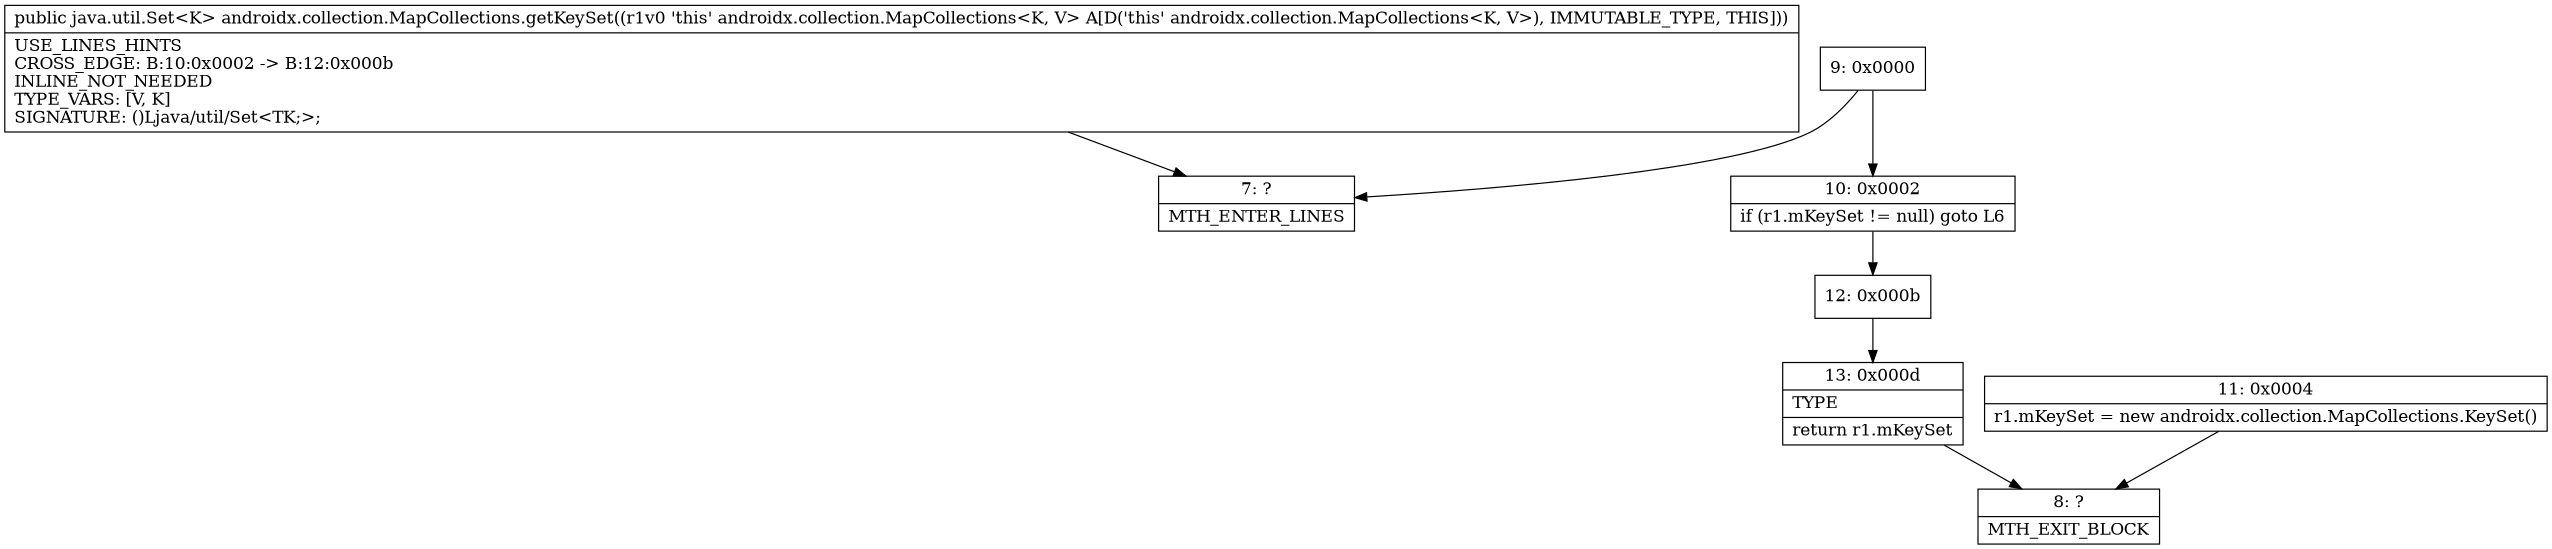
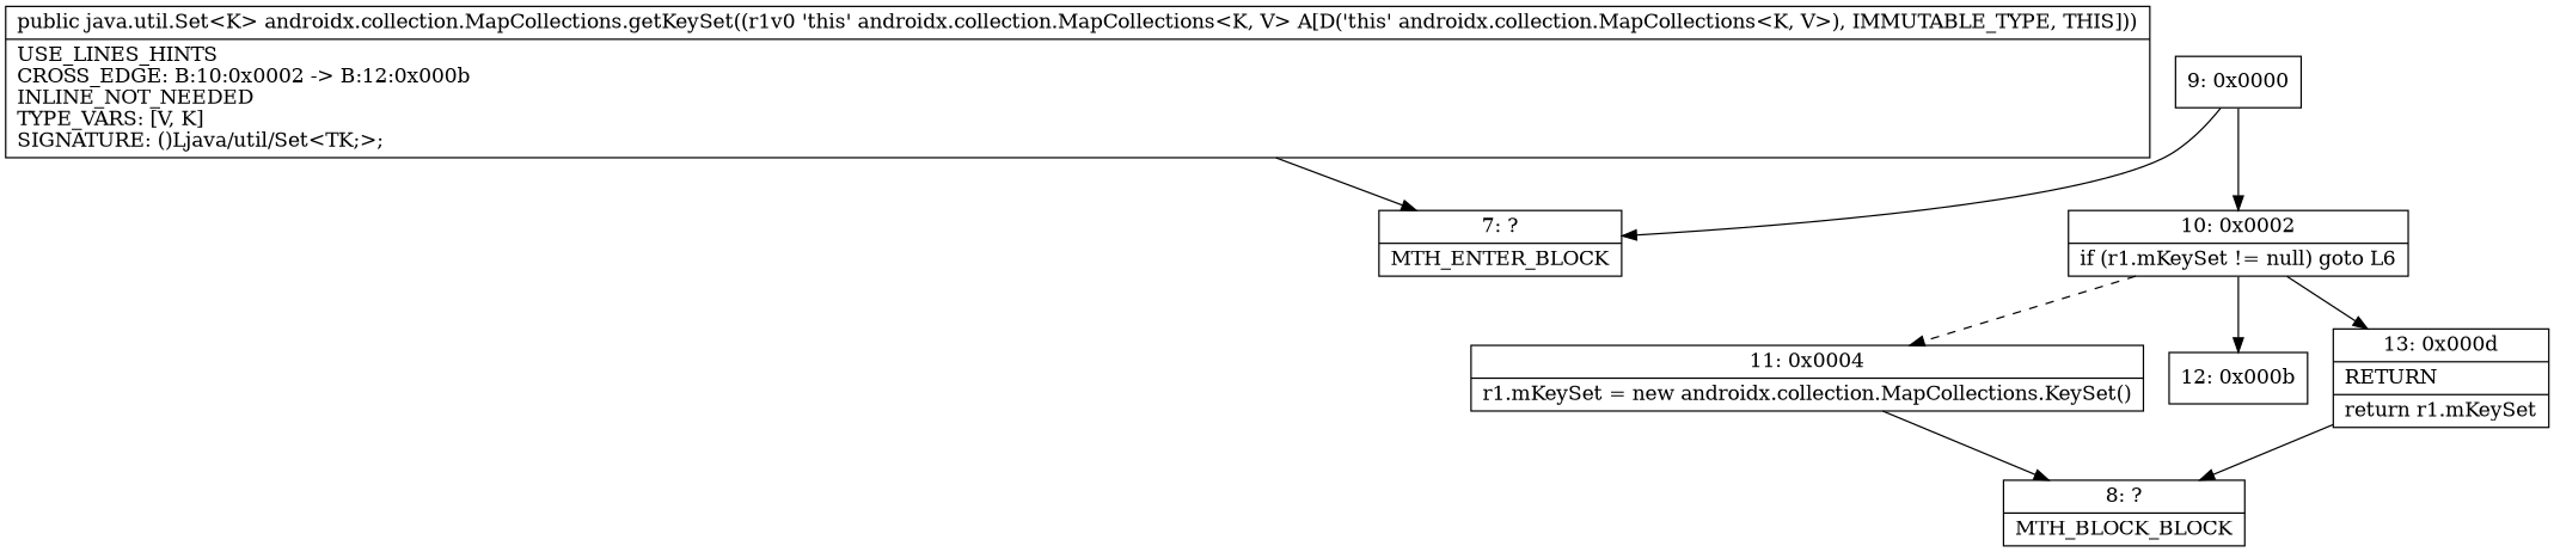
  digraph {
    node [shape=record]
-   n1 [label="{7\:\ ?|MTH_ENTER_LINES\l}"]
+   n1 [label="{7\:\ ?|MTH_ENTER_BLOCK\l}"]
    n2 [label="{9\:\ 0x0000}"]
    n3 [label="{10\:\ 0x0002|if (r1.mKeySet != null) goto L6\l}"]
    n4 [label="{11\:\ 0x0004|r1.mKeySet = new androidx.collection.MapCollections.KeySet()\l}"]
    n5 [label="{12\:\ 0x000b}"]
-   n6 [label="{8\:\ ?|MTH_EXIT_BLOCK\l}"]
-   n7 [label="{13\:\ 0x000d|TYPE\l|return r1.mKeySet\l}"]
+   n6 [label="{8\:\ ?|MTH_BLOCK_BLOCK\l}"]
+   n7 [label="{13\:\ 0x000d|RETURN\l|return r1.mKeySet\l}"]
    n8 [label="{public java.util.Set\<K\> androidx.collection.MapCollections.getKeySet((r1v0 'this' androidx.collection.MapCollections\<K, V\> A[D('this' androidx.collection.MapCollections\<K, V\>), IMMUTABLE_TYPE, THIS]))  | USE_LINES_HINTS\lCROSS_EDGE: B:10:0x0002 \-\> B:12:0x000b\lINLINE_NOT_NEEDED\lTYPE_VARS: [V, K]\lSIGNATURE: ()Ljava\/util\/Set\<TK;\>;\l}"]
    n2 -> n1
    n2 -> n3
+   n3 -> n4 [style=dashed]
    n3 -> n5
    n4 -> n6
-   n5 -> n7
+   n3 -> n7
    n7 -> n6
    n8 -> n1
  }
